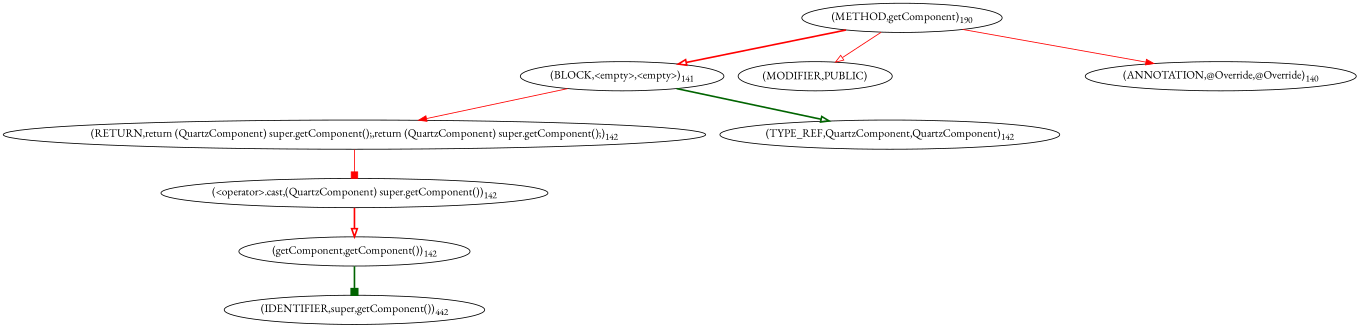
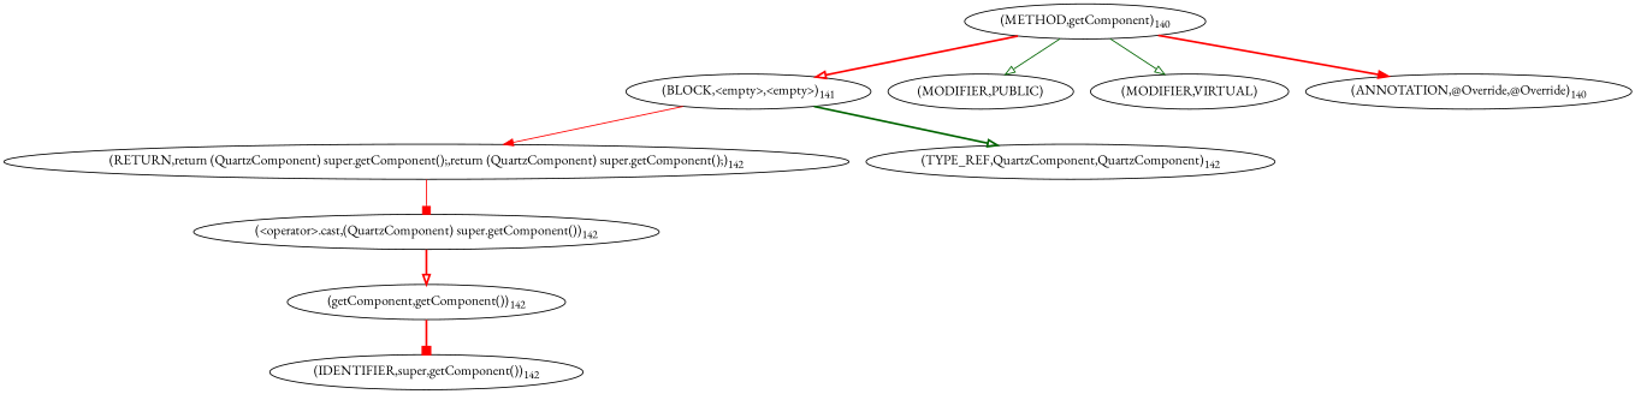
  digraph {
    fontname="EB Garamond"
    node [fontname="EB Garamond"]
    edge [arrowhead=onormal color=red fontname="EB Garamond" style=bold]
-   n1 [label=<(METHOD,getComponent)<SUB>190</SUB>>]
+   n1 [label=<(METHOD,getComponent)<SUB>140</SUB>>]
    n2 [label=<(BLOCK,&lt;empty&gt;,&lt;empty&gt;)<SUB>141</SUB>>]
    n3 [label=<(MODIFIER,PUBLIC)>]
+   n4 [label=<(MODIFIER,VIRTUAL)>]
    n5 [label=<(ANNOTATION,@Override,@Override)<SUB>140</SUB>>]
    n6 [label=<(RETURN,return (QuartzComponent) super.getComponent();,return (QuartzComponent) super.getComponent();)<SUB>142</SUB>>]
    n7 [label=<(TYPE_REF,QuartzComponent,QuartzComponent)<SUB>142</SUB>>]
    n8 [label=<(&lt;operator&gt;.cast,(QuartzComponent) super.getComponent())<SUB>142</SUB>>]
    n9 [label=<(getComponent,getComponent())<SUB>142</SUB>>]
-   n10 [label=<(IDENTIFIER,super,getComponent())<SUB>442</SUB>>]
+   n10 [label=<(IDENTIFIER,super,getComponent())<SUB>142</SUB>>]
    n1 -> n2
-   n1 -> n3 [style=solid]
-   n1 -> n5 [arrowhead=normal style=solid]
+   n1 -> n3 [color=darkgreen style=solid]
+   n1 -> n4 [color=darkgreen style=solid]
+   n1 -> n5 [arrowhead=normal]
    n2 -> n6 [arrowhead=normal style=solid]
    n2 -> n7 [color=darkgreen]
    n6 -> n8 [arrowhead=box style=solid]
    n8 -> n9
-   n9 -> n10 [arrowhead=box color=darkgreen]
+   n9 -> n10 [arrowhead=box]
  }
